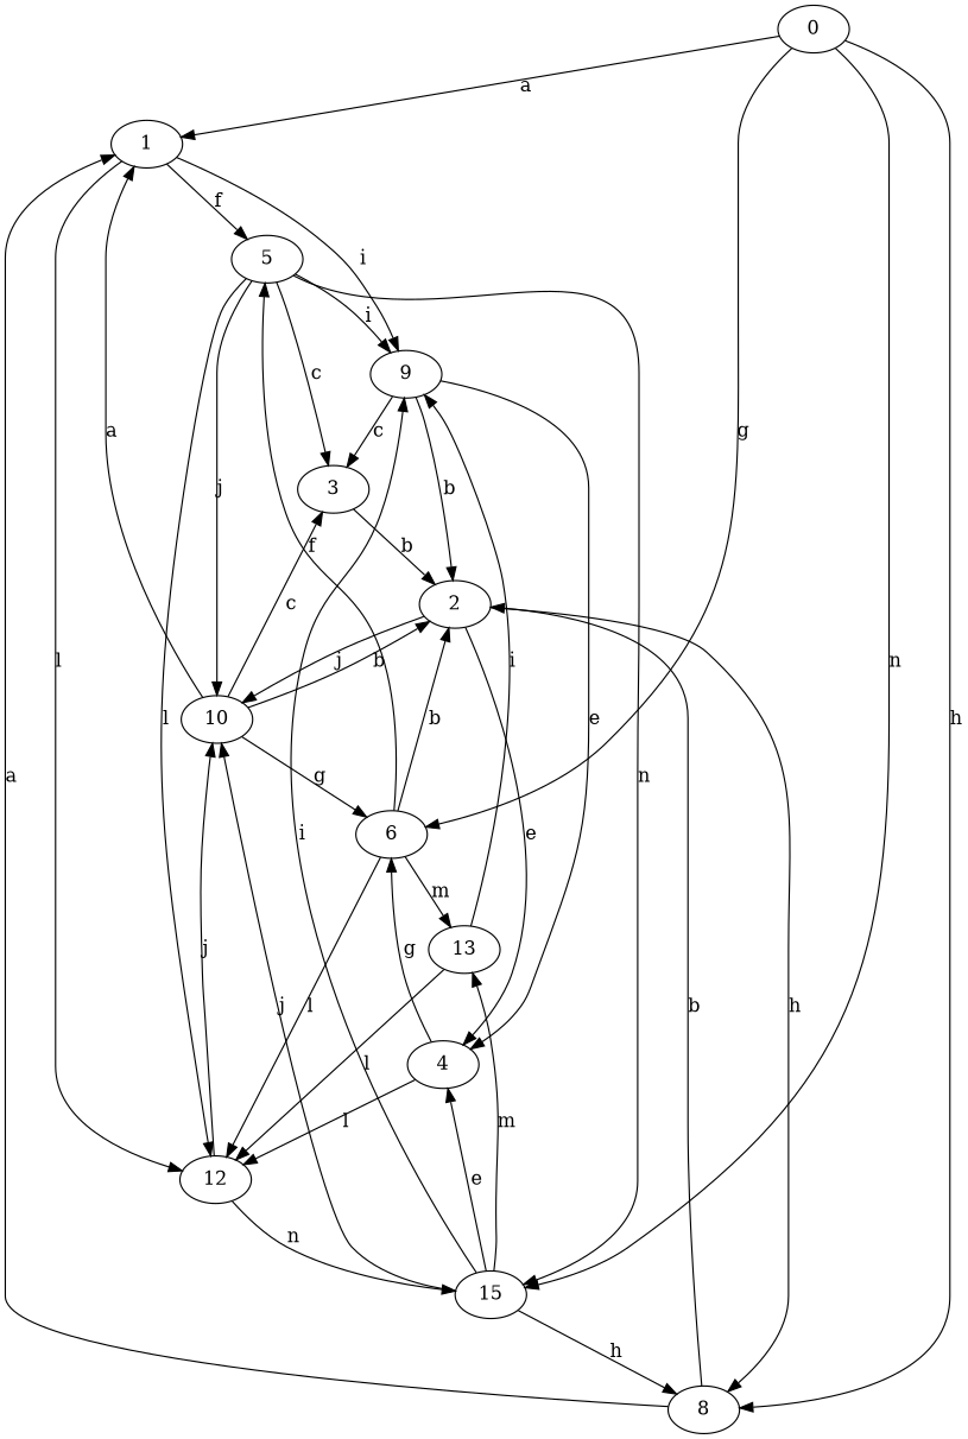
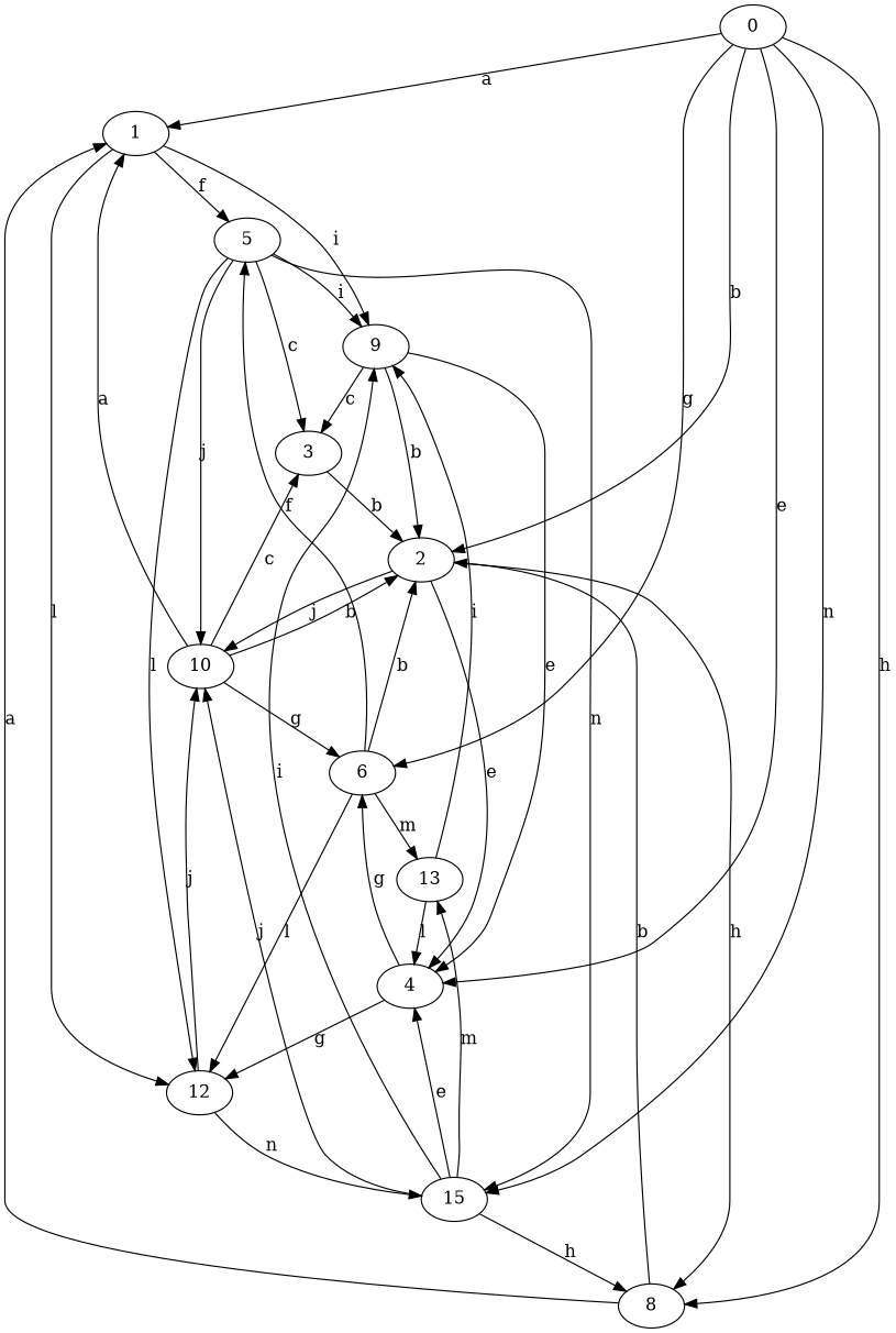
  strict digraph {
    1
    5
    9
    12
    10
    3
    15
    2
    4
    8
    6
    13
    0
    1 -> 5 [label=f]
    1 -> 9 [label=i]
    1 -> 12 [label=l]
    5 -> 9 [label=i]
    5 -> 12 [label=l]
    5 -> 10 [label=j]
    5 -> 3 [label=c]
    5 -> 15 [label=n]
    9 -> 3 [label=c]
    9 -> 2 [label=b]
    9 -> 4 [label=e]
    12 -> 10 [label=j]
    12 -> 15 [label=n]
    10 -> 1 [label=a]
    10 -> 3 [label=c]
    10 -> 2 [label=b]
    10 -> 6 [label=g]
    3 -> 2 [label=b]
    15 -> 9 [label=i]
    15 -> 10 [label=j]
    15 -> 4 [label=e]
    15 -> 8 [label=h]
    15 -> 13 [label=m]
    2 -> 10 [label=j]
    2 -> 4 [label=e]
    2 -> 8 [label=h]
-   4 -> 12 [label=l]
+   4 -> 12 [label=g]
    4 -> 6 [label=g]
    8 -> 1 [label=a]
    8 -> 2 [label=b]
    6 -> 5 [label=f]
    6 -> 12 [label=l]
    6 -> 2 [label=b]
    6 -> 13 [label=m]
    13 -> 9 [label=i]
-   13 -> 12 [label=l]
+   13 -> 4 [label=l]
    0 -> 1 [label=a]
    0 -> 15 [label=n]
+   0 -> 2 [label=b]
+   0 -> 4 [label=e]
    0 -> 8 [label=h]
    0 -> 6 [label=g]
  }
